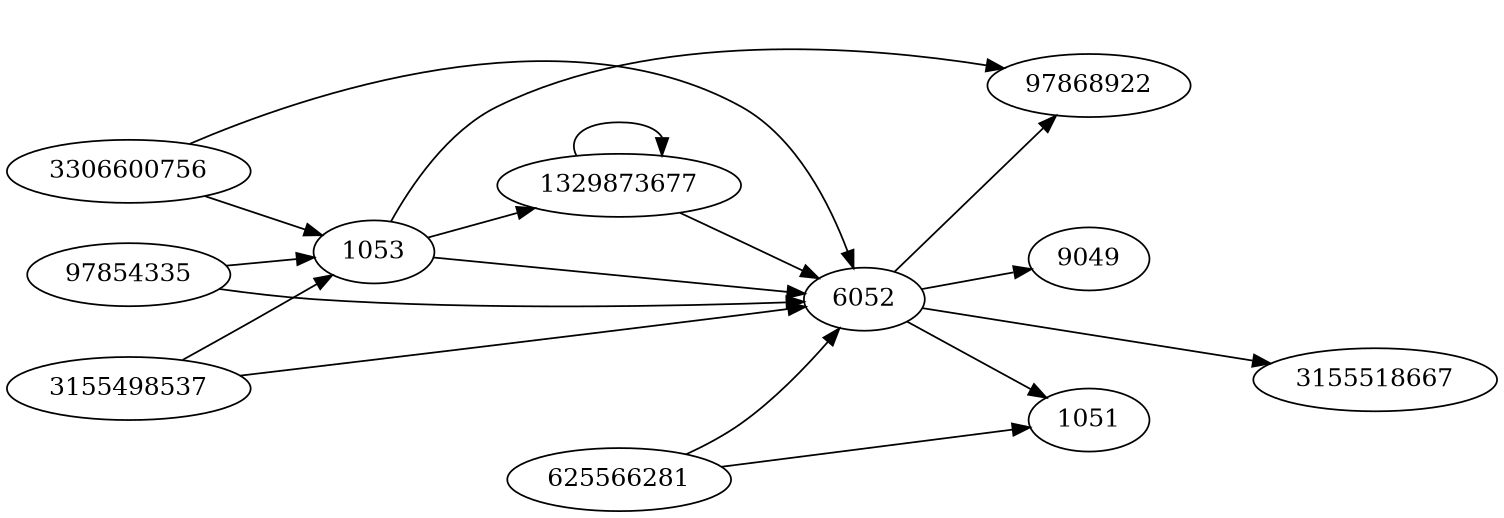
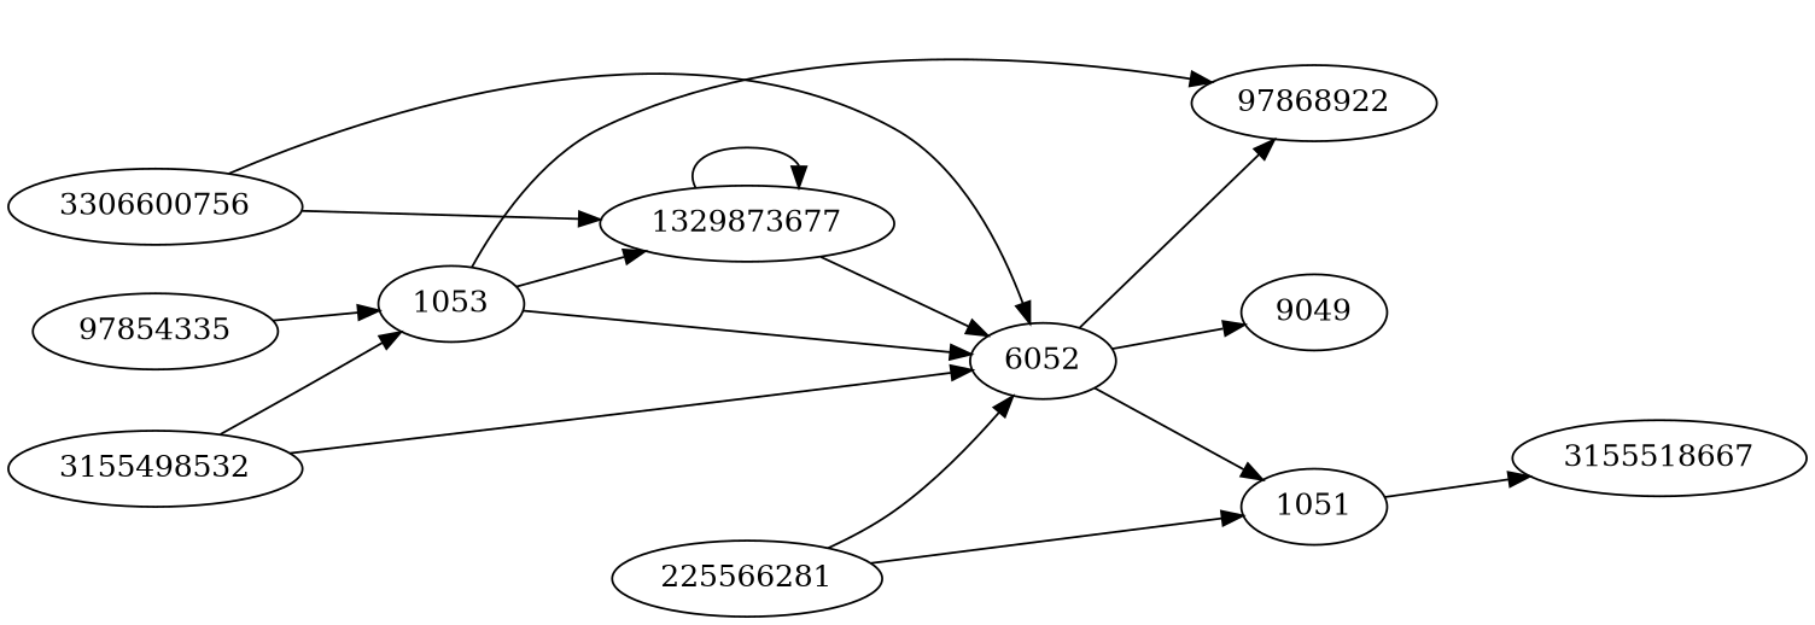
  digraph {
    rankdir=LR
    n1 [label=3306600756]
    n2 [label=6052]
    1053
    1051
    3155518667
    n6 [label=97868922]
    n7 [label=9049]
    1329873677
-   225566281 [label=625566281]
-   3155498537
+   225566281
+   3155498537 [label=3155498532]
    97854335
    n1 -> n2
-   n1 -> 1053
+   n1 -> 1329873677
    n2 -> 1051
-   n2 -> 3155518667
+   1051 -> 3155518667
    n2 -> n6
    n2 -> n7
    1053 -> n2
    1053 -> n6
    1053 -> 1329873677
    1329873677 -> n2
    1329873677 -> 1329873677
    225566281 -> n2
    225566281 -> 1051
    3155498537 -> n2
    3155498537 -> 1053
-   97854335 -> n2
    97854335 -> 1053
  }
